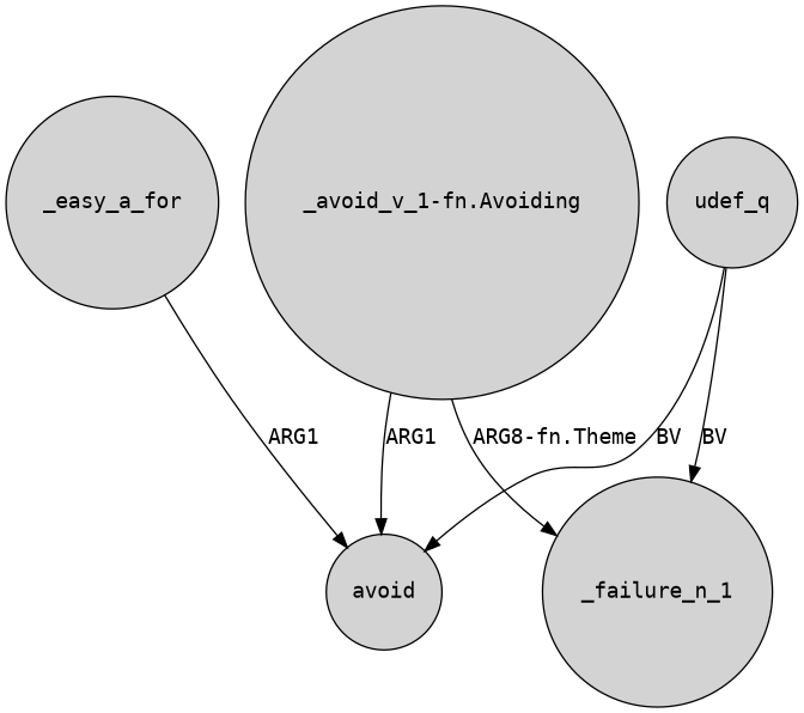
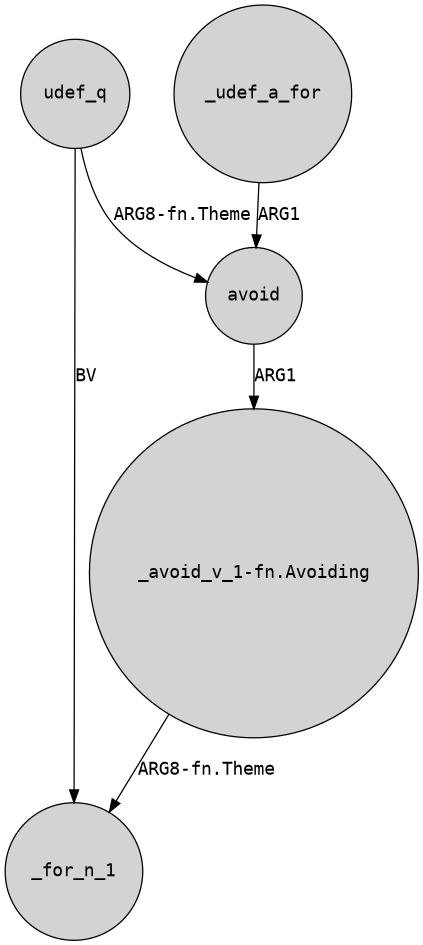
  digraph {
    fontname="DejaVu Sans Mono"
    node [fontname="DejaVu Sans Mono" shape=circle style=filled]
    edge [fontname="DejaVu Sans Mono"]
    n1 [label=avoid]
    "_avoid_v_1-fn.Avoiding"
-   _failure_n_1
-   _easy_a_for
+   _failure_n_1 [label=_for_n_1]
+   _easy_a_for [label=_udef_a_for]
    udef_q
-   "_avoid_v_1-fn.Avoiding" -> n1 [label=ARG1]
+   n1 -> "_avoid_v_1-fn.Avoiding" [label=ARG1]
    "_avoid_v_1-fn.Avoiding" -> _failure_n_1 [label="ARG8-fn.Theme"]
    _easy_a_for -> n1 [label=ARG1]
-   udef_q -> n1 [label=BV]
+   udef_q -> n1 [label="ARG8-fn.Theme"]
    udef_q -> _failure_n_1 [label=BV]
  }
